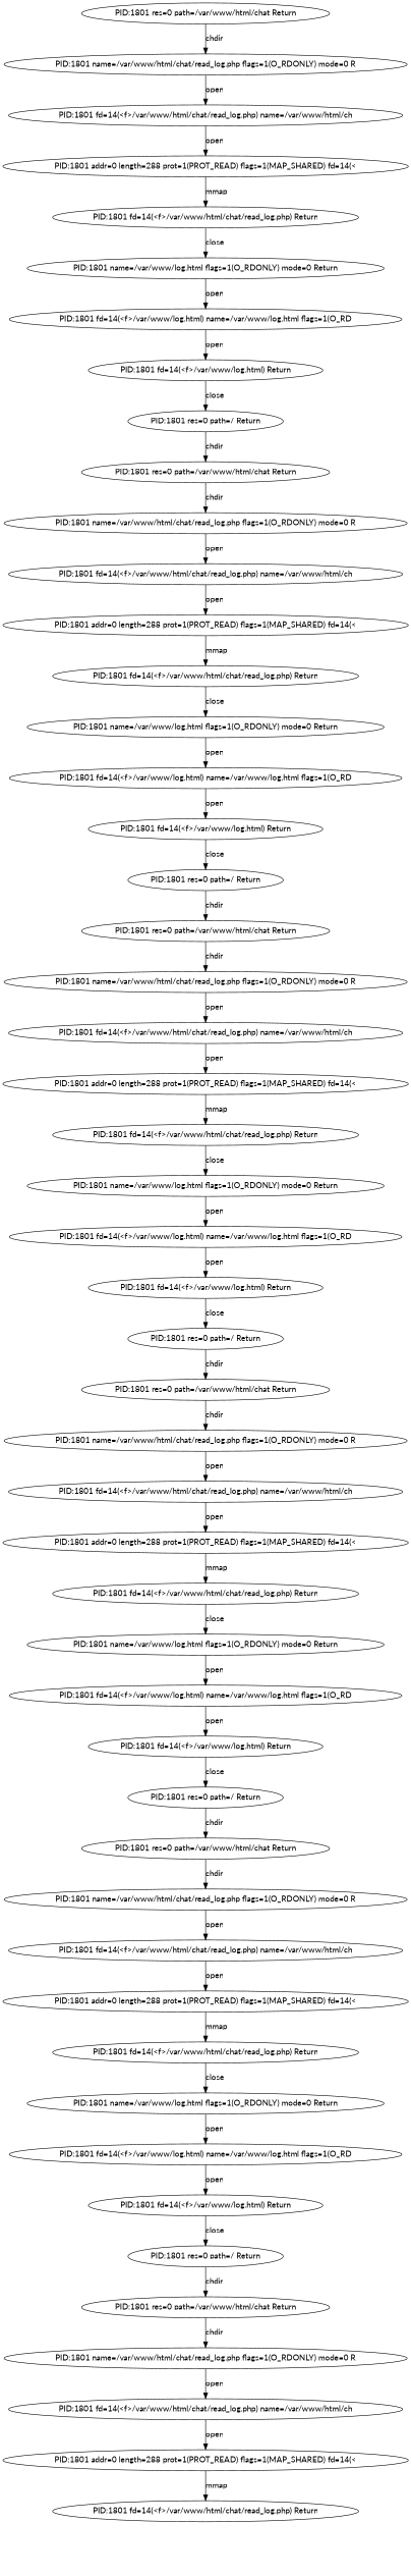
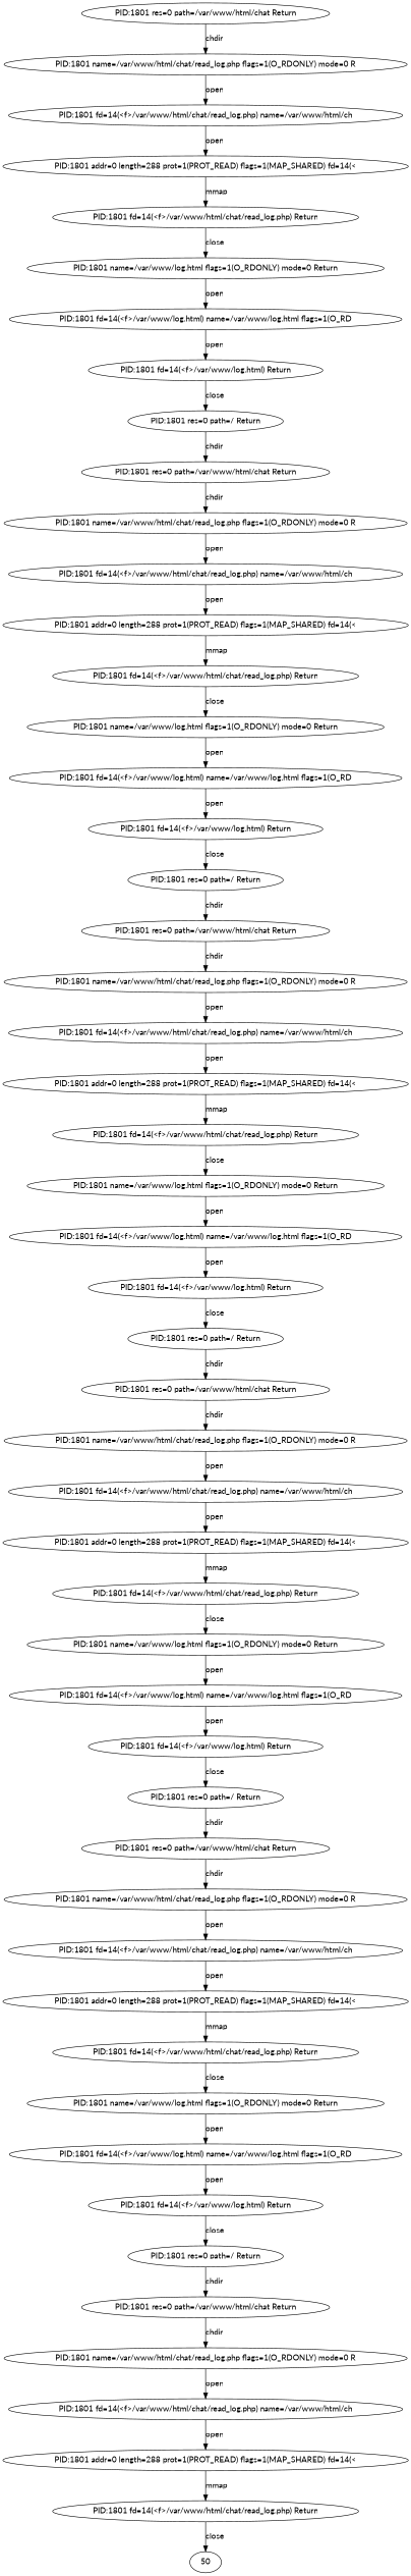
  digraph {
    fontname=Lato
    node [fontname=Lato]
    edge [fontname=Lato]
    n1 [label="PID:1801 res=0 path=/var/www/html/chat Return"]
    n2 [label="PID:1801 name=/var/www/html/chat/read_log.php flags=1(O_RDONLY) mode=0 R"]
    n3 [label="PID:1801 fd=14(<f>/var/www/html/chat/read_log.php) name=/var/www/html/ch"]
    n4 [label="PID:1801 addr=0 length=288 prot=1(PROT_READ) flags=1(MAP_SHARED) fd=14(<"]
    n5 [label="PID:1801 fd=14(<f>/var/www/html/chat/read_log.php) Return"]
    n6 [label="PID:1801 name=/var/www/log.html flags=1(O_RDONLY) mode=0 Return"]
    n7 [label="PID:1801 fd=14(<f>/var/www/log.html) name=/var/www/log.html flags=1(O_RD"]
    n8 [label="PID:1801 fd=14(<f>/var/www/log.html) Return"]
    n9 [label="PID:1801 res=0 path=/ Return"]
    n10 [label="PID:1801 res=0 path=/var/www/html/chat Return"]
    n11 [label="PID:1801 name=/var/www/html/chat/read_log.php flags=1(O_RDONLY) mode=0 R"]
    n12 [label="PID:1801 fd=14(<f>/var/www/html/chat/read_log.php) name=/var/www/html/ch"]
    n13 [label="PID:1801 addr=0 length=288 prot=1(PROT_READ) flags=1(MAP_SHARED) fd=14(<"]
    n14 [label="PID:1801 fd=14(<f>/var/www/html/chat/read_log.php) Return"]
    n15 [label="PID:1801 name=/var/www/log.html flags=1(O_RDONLY) mode=0 Return"]
    n16 [label="PID:1801 fd=14(<f>/var/www/log.html) name=/var/www/log.html flags=1(O_RD"]
    n17 [label="PID:1801 fd=14(<f>/var/www/log.html) Return"]
    n18 [label="PID:1801 res=0 path=/ Return"]
    n19 [label="PID:1801 res=0 path=/var/www/html/chat Return"]
    n20 [label="PID:1801 name=/var/www/html/chat/read_log.php flags=1(O_RDONLY) mode=0 R"]
    n21 [label="PID:1801 fd=14(<f>/var/www/html/chat/read_log.php) name=/var/www/html/ch"]
    n22 [label="PID:1801 addr=0 length=288 prot=1(PROT_READ) flags=1(MAP_SHARED) fd=14(<"]
    n23 [label="PID:1801 fd=14(<f>/var/www/html/chat/read_log.php) Return"]
    n24 [label="PID:1801 name=/var/www/log.html flags=1(O_RDONLY) mode=0 Return"]
    n25 [label="PID:1801 fd=14(<f>/var/www/log.html) name=/var/www/log.html flags=1(O_RD"]
    n26 [label="PID:1801 fd=14(<f>/var/www/log.html) Return"]
    n27 [label="PID:1801 res=0 path=/ Return"]
    n28 [label="PID:1801 res=0 path=/var/www/html/chat Return"]
    n29 [label="PID:1801 name=/var/www/html/chat/read_log.php flags=1(O_RDONLY) mode=0 R"]
    n30 [label="PID:1801 fd=14(<f>/var/www/html/chat/read_log.php) name=/var/www/html/ch"]
    n31 [label="PID:1801 addr=0 length=288 prot=1(PROT_READ) flags=1(MAP_SHARED) fd=14(<"]
    n32 [label="PID:1801 fd=14(<f>/var/www/html/chat/read_log.php) Return"]
    n33 [label="PID:1801 name=/var/www/log.html flags=1(O_RDONLY) mode=0 Return"]
    n34 [label="PID:1801 fd=14(<f>/var/www/log.html) name=/var/www/log.html flags=1(O_RD"]
    n35 [label="PID:1801 fd=14(<f>/var/www/log.html) Return"]
    n36 [label="PID:1801 res=0 path=/ Return"]
    n37 [label="PID:1801 res=0 path=/var/www/html/chat Return"]
    n38 [label="PID:1801 name=/var/www/html/chat/read_log.php flags=1(O_RDONLY) mode=0 R"]
    n39 [label="PID:1801 fd=14(<f>/var/www/html/chat/read_log.php) name=/var/www/html/ch"]
    n40 [label="PID:1801 addr=0 length=288 prot=1(PROT_READ) flags=1(MAP_SHARED) fd=14(<"]
    n41 [label="PID:1801 fd=14(<f>/var/www/html/chat/read_log.php) Return"]
    n42 [label="PID:1801 name=/var/www/log.html flags=1(O_RDONLY) mode=0 Return"]
    n43 [label="PID:1801 fd=14(<f>/var/www/log.html) name=/var/www/log.html flags=1(O_RD"]
    n44 [label="PID:1801 fd=14(<f>/var/www/log.html) Return"]
    n45 [label="PID:1801 res=0 path=/ Return"]
    n46 [label="PID:1801 res=0 path=/var/www/html/chat Return"]
    n47 [label="PID:1801 name=/var/www/html/chat/read_log.php flags=1(O_RDONLY) mode=0 R"]
    n48 [label="PID:1801 fd=14(<f>/var/www/html/chat/read_log.php) name=/var/www/html/ch"]
    n49 [label="PID:1801 addr=0 length=288 prot=1(PROT_READ) flags=1(MAP_SHARED) fd=14(<"]
    n50 [label="PID:1801 fd=14(<f>/var/www/html/chat/read_log.php) Return"]
+   50
    n1 -> n2 [label=chdir]
    n2 -> n3 [label=open]
    n3 -> n4 [label=open]
    n4 -> n5 [label=mmap]
    n5 -> n6 [label=close]
    n6 -> n7 [label=open]
    n7 -> n8 [label=open]
    n8 -> n9 [label=close]
    n9 -> n10 [label=chdir]
    n10 -> n11 [label=chdir]
    n11 -> n12 [label=open]
    n12 -> n13 [label=open]
    n13 -> n14 [label=mmap]
    n14 -> n15 [label=close]
    n15 -> n16 [label=open]
    n16 -> n17 [label=open]
    n17 -> n18 [label=close]
    n18 -> n19 [label=chdir]
    n19 -> n20 [label=chdir]
    n20 -> n21 [label=open]
    n21 -> n22 [label=open]
    n22 -> n23 [label=mmap]
    n23 -> n24 [label=close]
    n24 -> n25 [label=open]
    n25 -> n26 [label=open]
    n26 -> n27 [label=close]
    n27 -> n28 [label=chdir]
    n28 -> n29 [label=chdir]
    n29 -> n30 [label=open]
    n30 -> n31 [label=open]
    n31 -> n32 [label=mmap]
    n32 -> n33 [label=close]
    n33 -> n34 [label=open]
    n34 -> n35 [label=open]
    n35 -> n36 [label=close]
    n36 -> n37 [label=chdir]
    n37 -> n38 [label=chdir]
    n38 -> n39 [label=open]
    n39 -> n40 [label=open]
    n40 -> n41 [label=mmap]
    n41 -> n42 [label=close]
    n42 -> n43 [label=open]
    n43 -> n44 [label=open]
    n44 -> n45 [label=close]
    n45 -> n46 [label=chdir]
    n46 -> n47 [label=chdir]
    n47 -> n48 [label=open]
    n48 -> n49 [label=open]
    n49 -> n50 [label=mmap]
+   n50 -> 50 [label=close]
  }
